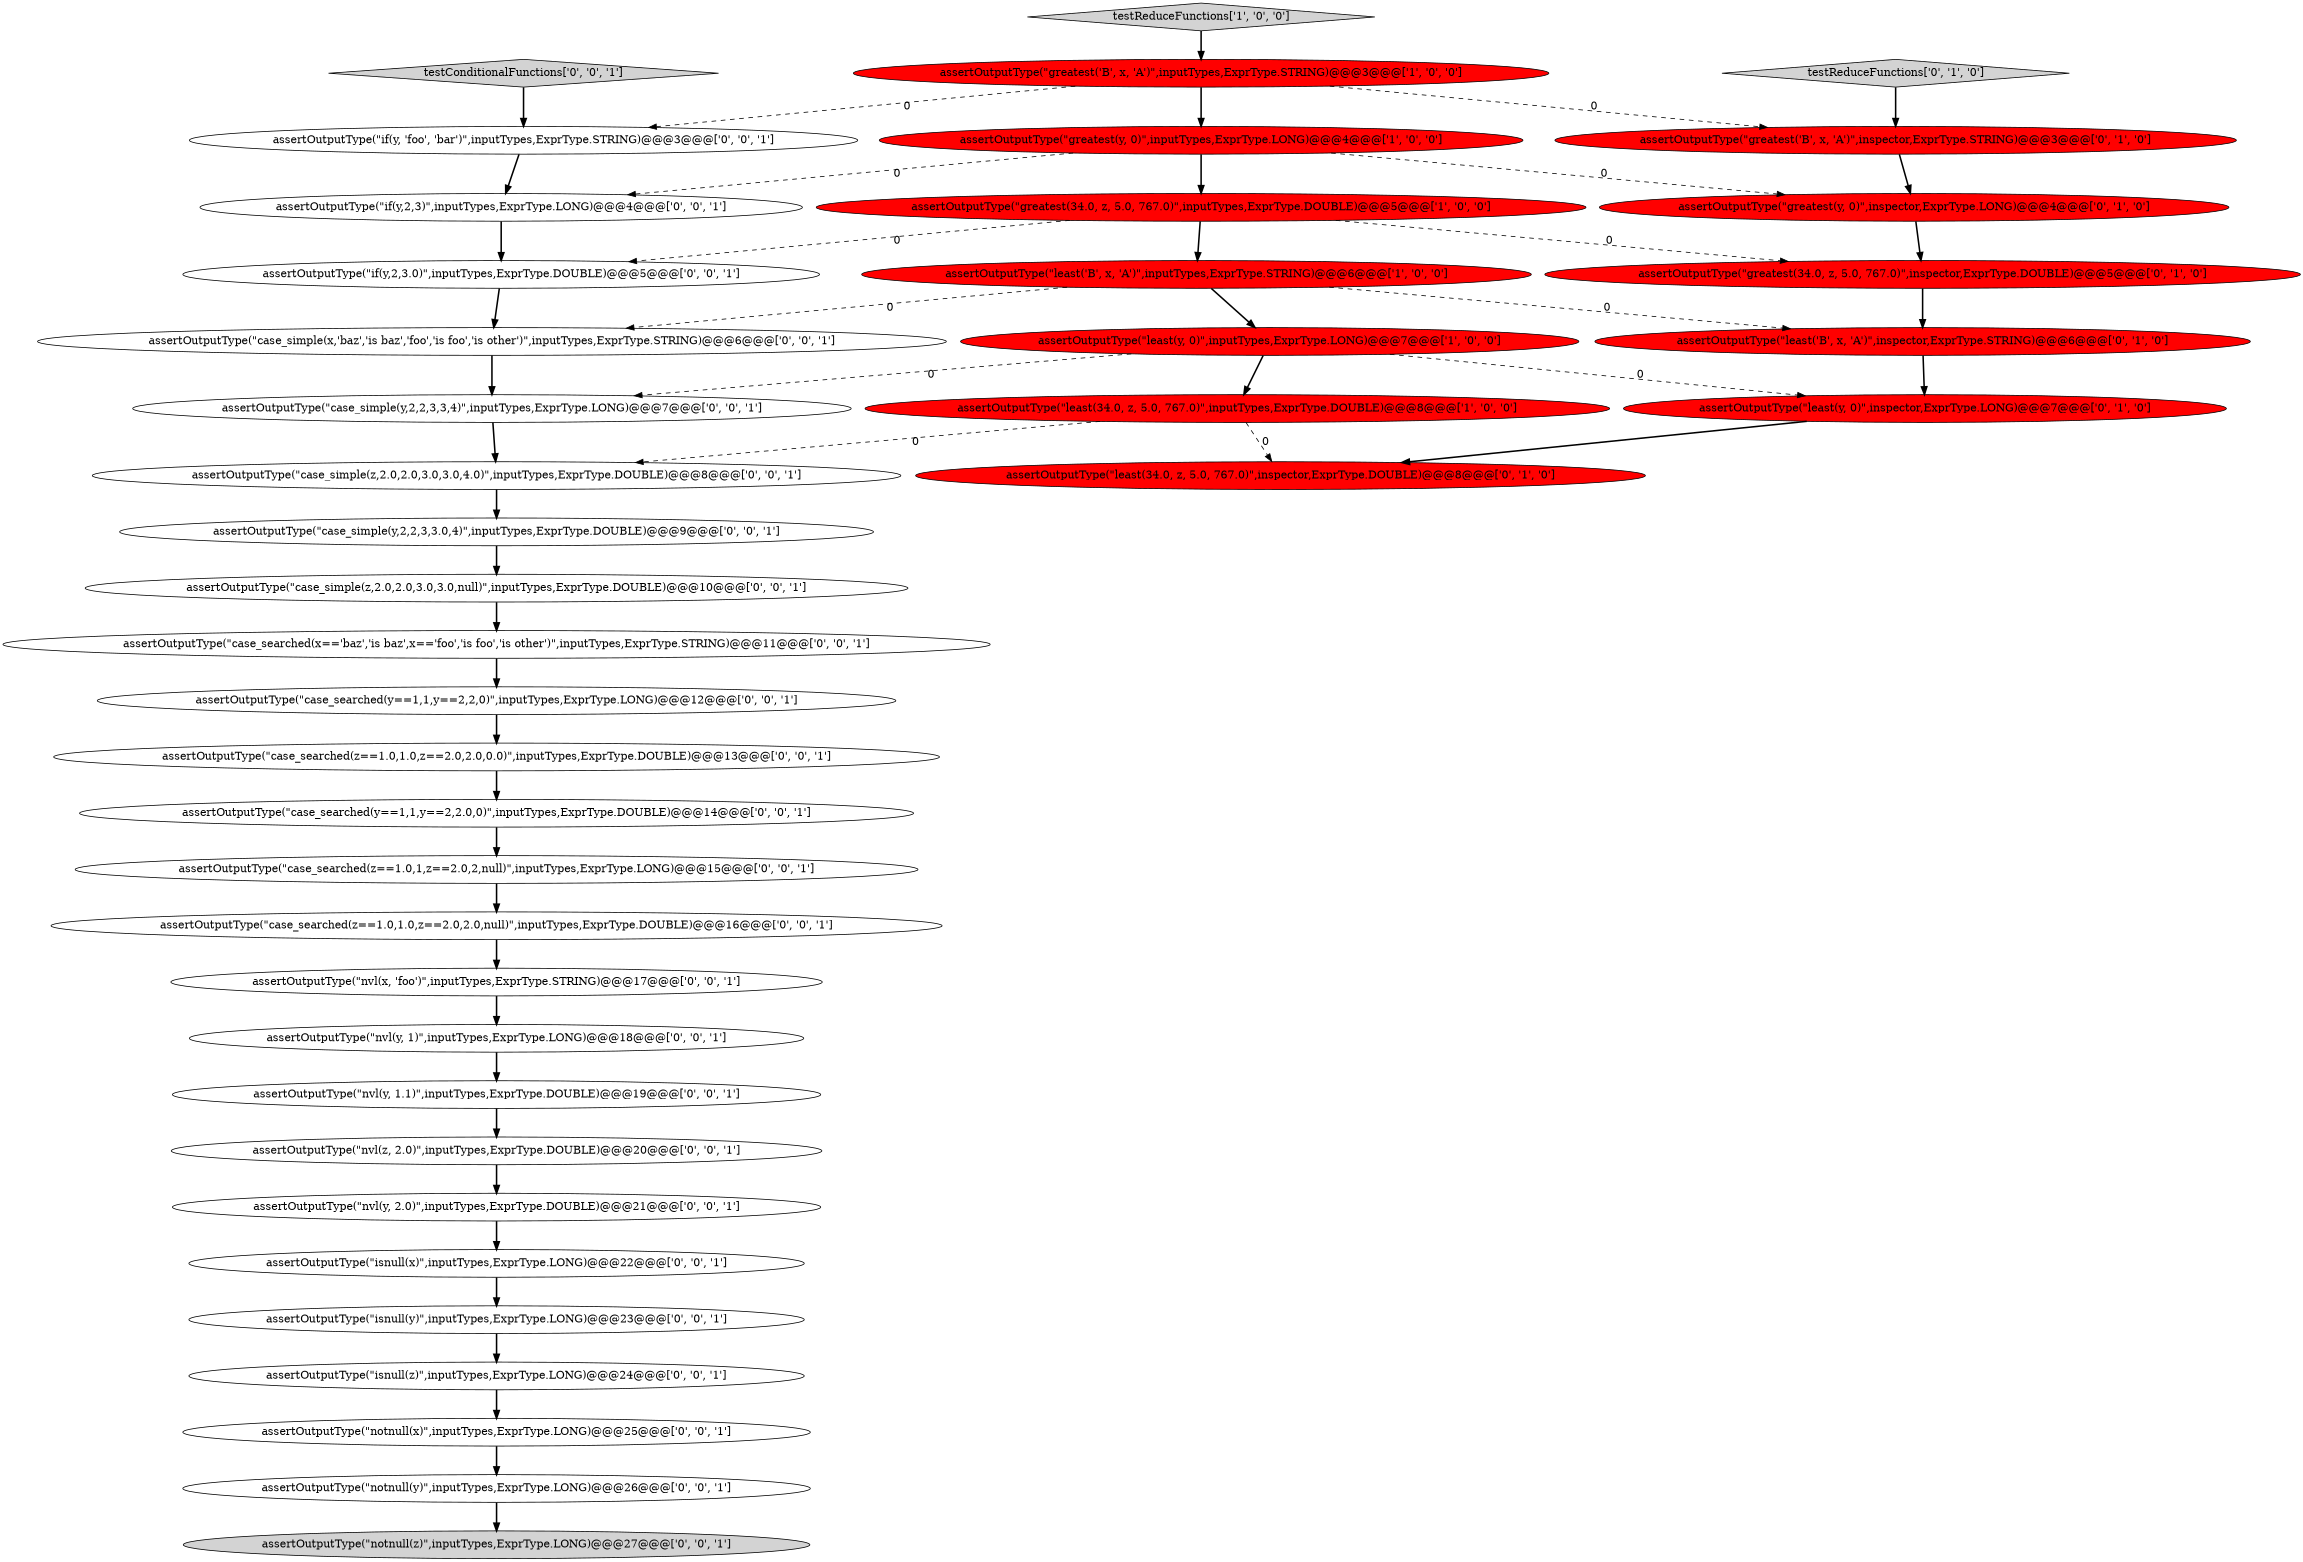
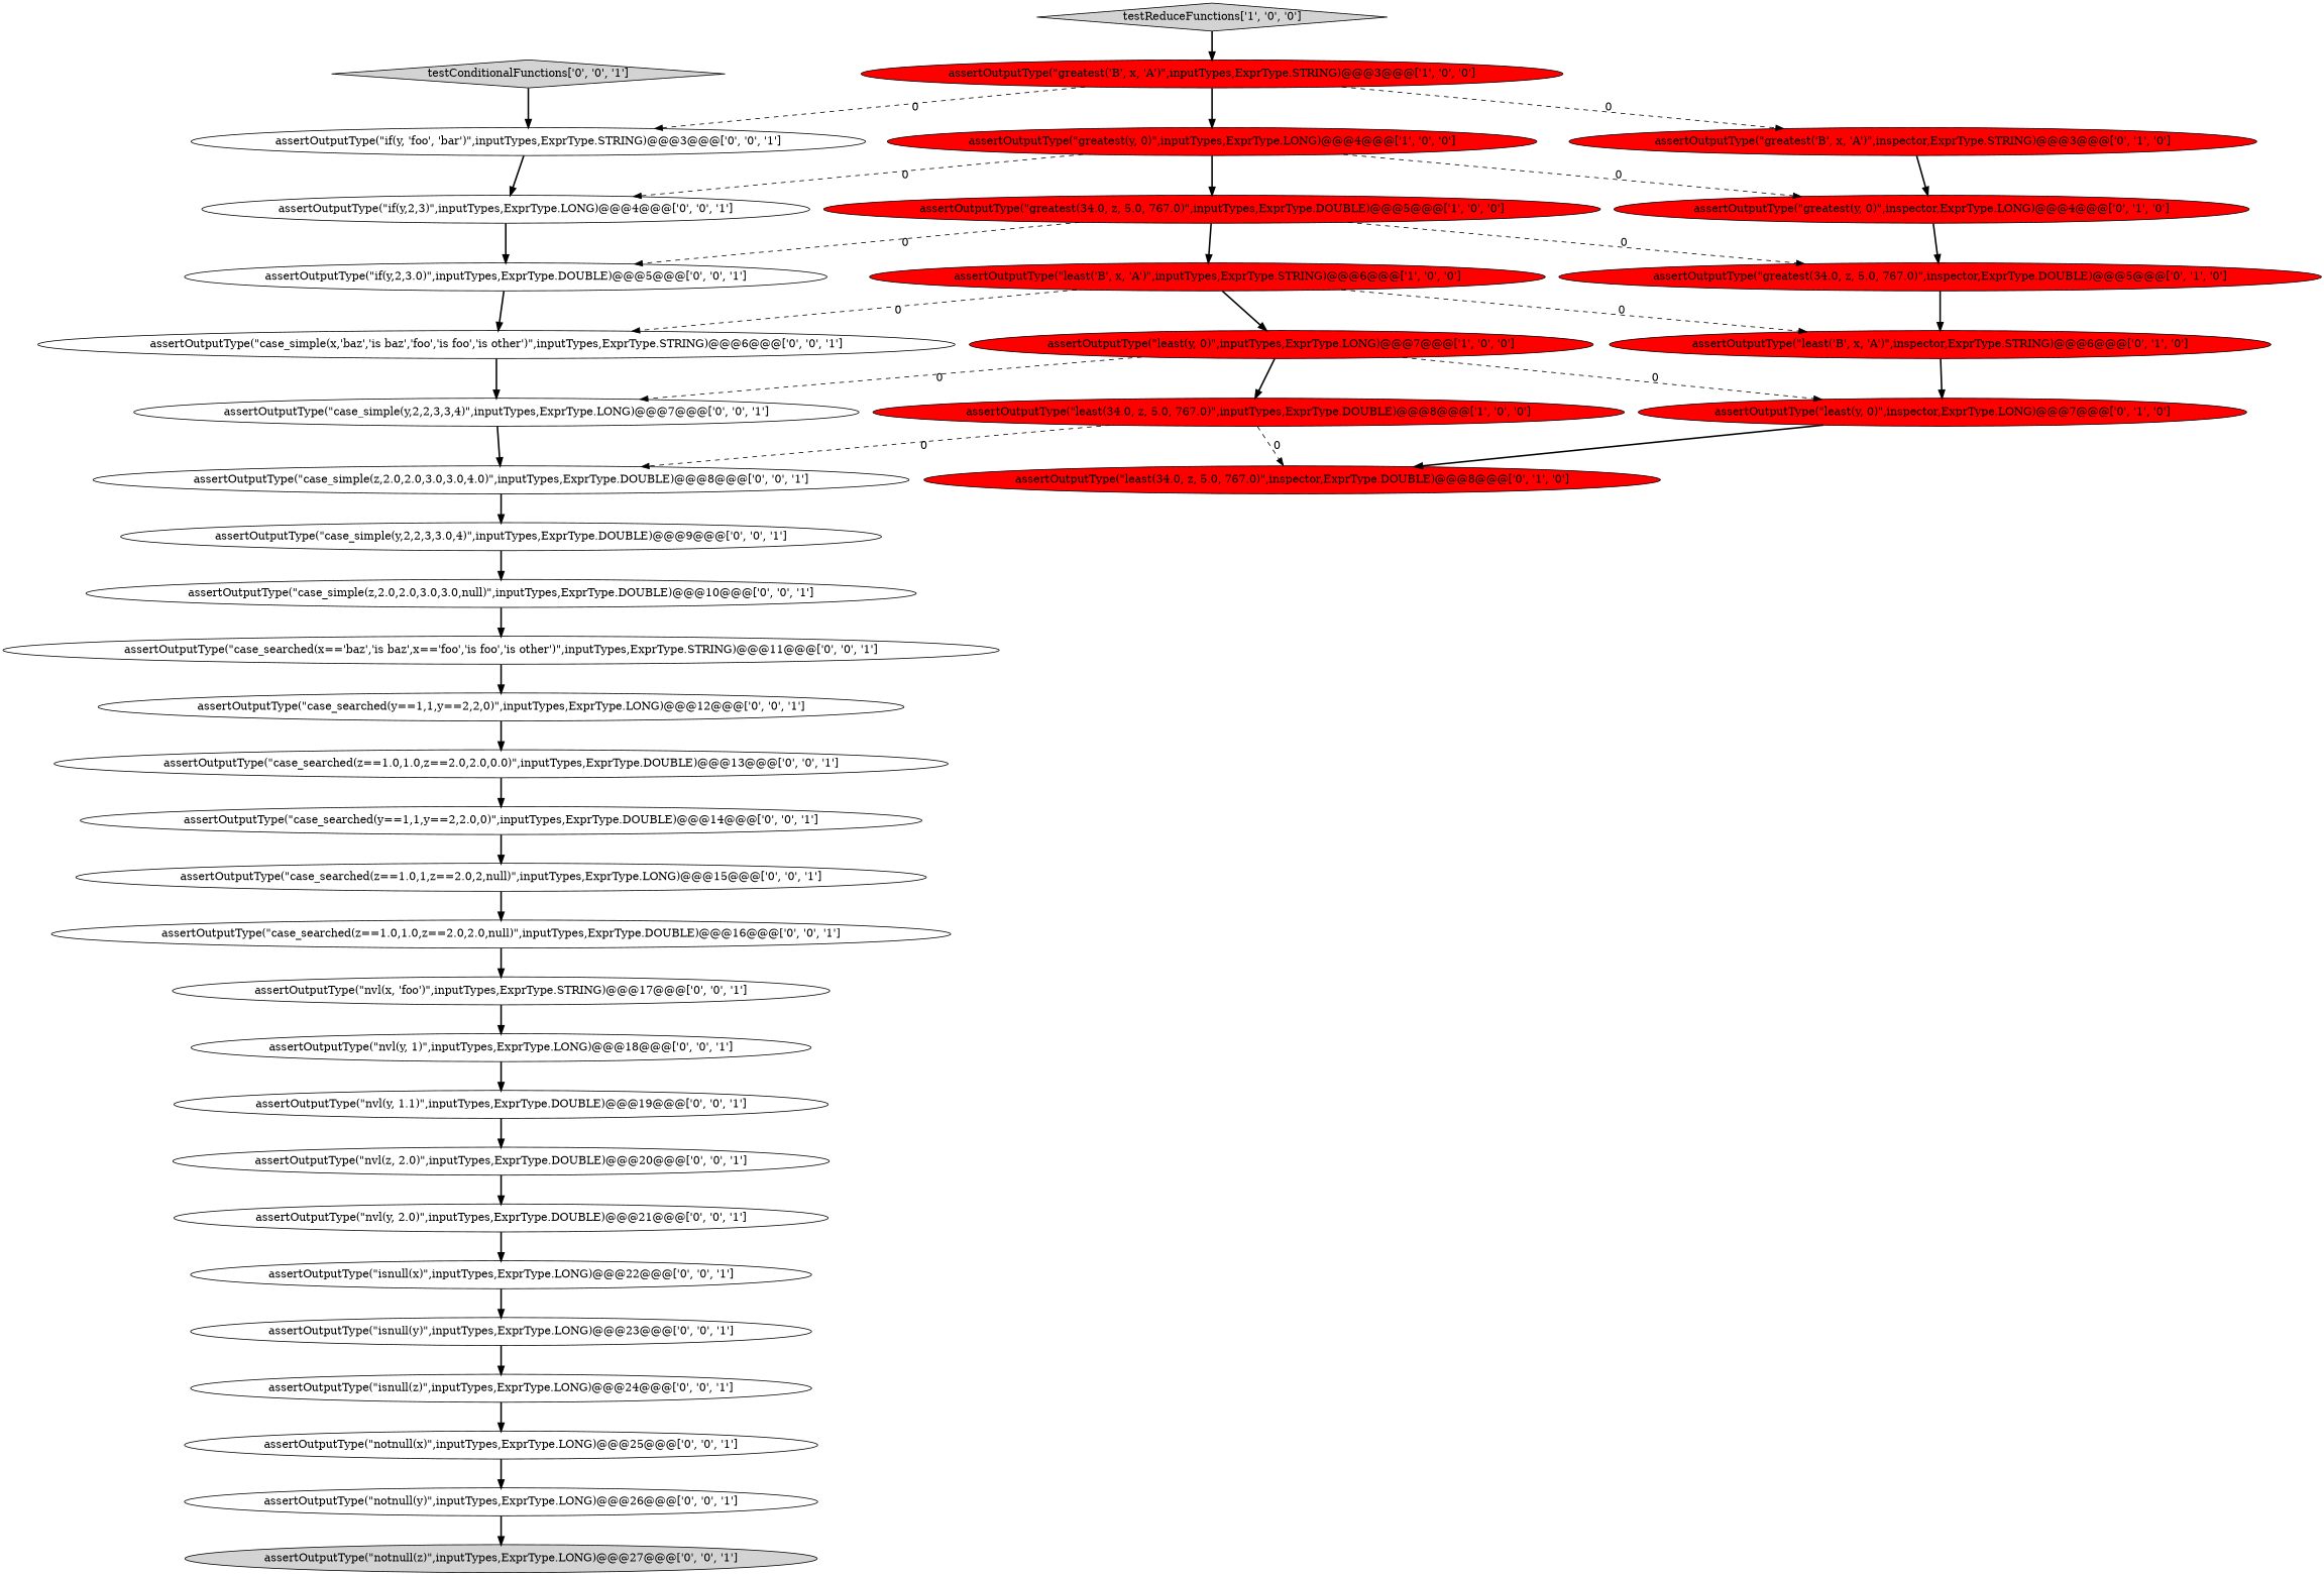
  digraph {
    node [fillcolor=white shape=ellipse style=filled]
    edge [style=bold]
    n1 [label="assertOutputType(\"case_simple(y,2,2,3,3,4)\",inputTypes,ExprType.LONG)@@@7@@@['0', '0', '1']"]
    n2 [label="assertOutputType(\"case_simple(z,2.0,2.0,3.0,3.0,4.0)\",inputTypes,ExprType.DOUBLE)@@@8@@@['0', '0', '1']"]
    n3 [label="assertOutputType(\"isnull(x)\",inputTypes,ExprType.LONG)@@@22@@@['0', '0', '1']"]
    n4 [label="assertOutputType(\"isnull(y)\",inputTypes,ExprType.LONG)@@@23@@@['0', '0', '1']"]
    n5 [fillcolor=red label="assertOutputType(\"greatest('B', x, 'A')\",inspector,ExprType.STRING)@@@3@@@['0', '1', '0']"]
    n6 [fillcolor=red label="assertOutputType(\"greatest(y, 0)\",inspector,ExprType.LONG)@@@4@@@['0', '1', '0']"]
    n7 [fillcolor=red label="assertOutputType(\"greatest(34.0, z, 5.0, 767.0)\",inspector,ExprType.DOUBLE)@@@5@@@['0', '1', '0']"]
    n8 [fillcolor=red label="assertOutputType(\"least('B', x, 'A')\",inspector,ExprType.STRING)@@@6@@@['0', '1', '0']"]
    n9 [fillcolor=red label="assertOutputType(\"least(34.0, z, 5.0, 767.0)\",inspector,ExprType.DOUBLE)@@@8@@@['0', '1', '0']"]
    n10 [label="assertOutputType(\"if(y,2,3.0)\",inputTypes,ExprType.DOUBLE)@@@5@@@['0', '0', '1']"]
    n11 [label="assertOutputType(\"case_simple(x,'baz','is baz','foo','is foo','is other')\",inputTypes,ExprType.STRING)@@@6@@@['0', '0', '1']"]
    n12 [fillcolor=lightgray label="testConditionalFunctions['0', '0', '1']" shape=diamond]
    n13 [label="assertOutputType(\"if(y, 'foo', 'bar')\",inputTypes,ExprType.STRING)@@@3@@@['0', '0', '1']"]
    n14 [label="assertOutputType(\"case_searched(z==1.0,1.0,z==2.0,2.0,0.0)\",inputTypes,ExprType.DOUBLE)@@@13@@@['0', '0', '1']"]
    n15 [label="assertOutputType(\"case_searched(y==1,1,y==2,2.0,0)\",inputTypes,ExprType.DOUBLE)@@@14@@@['0', '0', '1']"]
    n16 [label="assertOutputType(\"case_searched(z==1.0,1,z==2.0,2,null)\",inputTypes,ExprType.LONG)@@@15@@@['0', '0', '1']"]
    n17 [fillcolor=red label="assertOutputType(\"least('B', x, 'A')\",inputTypes,ExprType.STRING)@@@6@@@['1', '0', '0']"]
    n18 [fillcolor=red label="assertOutputType(\"least(y, 0)\",inputTypes,ExprType.LONG)@@@7@@@['1', '0', '0']"]
    n19 [label="assertOutputType(\"notnull(x)\",inputTypes,ExprType.LONG)@@@25@@@['0', '0', '1']"]
    n20 [label="assertOutputType(\"notnull(y)\",inputTypes,ExprType.LONG)@@@26@@@['0', '0', '1']"]
    n21 [fillcolor=red label="assertOutputType(\"least(y, 0)\",inspector,ExprType.LONG)@@@7@@@['0', '1', '0']"]
    n22 [fillcolor=red label="assertOutputType(\"least(34.0, z, 5.0, 767.0)\",inputTypes,ExprType.DOUBLE)@@@8@@@['1', '0', '0']"]
    n23 [label="assertOutputType(\"case_simple(y,2,2,3,3.0,4)\",inputTypes,ExprType.DOUBLE)@@@9@@@['0', '0', '1']"]
    n24 [label="assertOutputType(\"case_simple(z,2.0,2.0,3.0,3.0,null)\",inputTypes,ExprType.DOUBLE)@@@10@@@['0', '0', '1']"]
    n25 [fillcolor=red label="assertOutputType(\"greatest(34.0, z, 5.0, 767.0)\",inputTypes,ExprType.DOUBLE)@@@5@@@['1', '0', '0']"]
    n26 [fillcolor=red label="assertOutputType(\"greatest('B', x, 'A')\",inputTypes,ExprType.STRING)@@@3@@@['1', '0', '0']"]
    n27 [fillcolor=red label="assertOutputType(\"greatest(y, 0)\",inputTypes,ExprType.LONG)@@@4@@@['1', '0', '0']"]
    n28 [label="assertOutputType(\"nvl(y, 2.0)\",inputTypes,ExprType.DOUBLE)@@@21@@@['0', '0', '1']"]
    n29 [label="assertOutputType(\"isnull(z)\",inputTypes,ExprType.LONG)@@@24@@@['0', '0', '1']"]
    n30 [label="assertOutputType(\"case_searched(x=='baz','is baz',x=='foo','is foo','is other')\",inputTypes,ExprType.STRING)@@@11@@@['0', '0', '1']"]
    n31 [label="assertOutputType(\"case_searched(y==1,1,y==2,2,0)\",inputTypes,ExprType.LONG)@@@12@@@['0', '0', '1']"]
    n32 [label="assertOutputType(\"nvl(z, 2.0)\",inputTypes,ExprType.DOUBLE)@@@20@@@['0', '0', '1']"]
    n33 [label="assertOutputType(\"if(y,2,3)\",inputTypes,ExprType.LONG)@@@4@@@['0', '0', '1']"]
    n34 [label="assertOutputType(\"case_searched(z==1.0,1.0,z==2.0,2.0,null)\",inputTypes,ExprType.DOUBLE)@@@16@@@['0', '0', '1']"]
    n35 [label="assertOutputType(\"nvl(x, 'foo')\",inputTypes,ExprType.STRING)@@@17@@@['0', '0', '1']"]
    n36 [fillcolor=lightgray label="testReduceFunctions['1', '0', '0']" shape=diamond]
-   n37 [fillcolor=lightgray label="testReduceFunctions['0', '1', '0']" shape=diamond]
    n38 [label="assertOutputType(\"nvl(y, 1.1)\",inputTypes,ExprType.DOUBLE)@@@19@@@['0', '0', '1']"]
    n39 [fillcolor=lightgray label="assertOutputType(\"notnull(z)\",inputTypes,ExprType.LONG)@@@27@@@['0', '0', '1']"]
    n40 [label="assertOutputType(\"nvl(y, 1)\",inputTypes,ExprType.LONG)@@@18@@@['0', '0', '1']"]
    n1 -> n2
    n2 -> n23
    n3 -> n4
    n4 -> n29
    n5 -> n6
    n6 -> n7
    n7 -> n8
    n8 -> n21
    n10 -> n11
    n11 -> n1
    n12 -> n13
    n13 -> n33
    n14 -> n15
    n15 -> n16
    n16 -> n34
    n17 -> n8 [label=0 style=dashed]
    n17 -> n11 [label=0 style=dashed]
    n17 -> n18
    n18 -> n1 [label=0 style=dashed]
    n18 -> n21 [label=0 style=dashed]
    n18 -> n22
    n19 -> n20
    n20 -> n39
    n21 -> n9
    n22 -> n2 [label=0 style=dashed]
    n22 -> n9 [label=0 style=dashed]
    n23 -> n24
    n24 -> n30
    n25 -> n7 [label=0 style=dashed]
    n25 -> n10 [label=0 style=dashed]
    n25 -> n17
    n26 -> n5 [label=0 style=dashed]
    n26 -> n13 [label=0 style=dashed]
    n26 -> n27
    n27 -> n6 [label=0 style=dashed]
    n27 -> n25
    n27 -> n33 [label=0 style=dashed]
    n28 -> n3
    n29 -> n19
    n30 -> n31
    n31 -> n14
    n32 -> n28
    n33 -> n10
    n34 -> n35
    n35 -> n40
    n36 -> n26
-   n37 -> n5
    n38 -> n32
    n40 -> n38
  }
